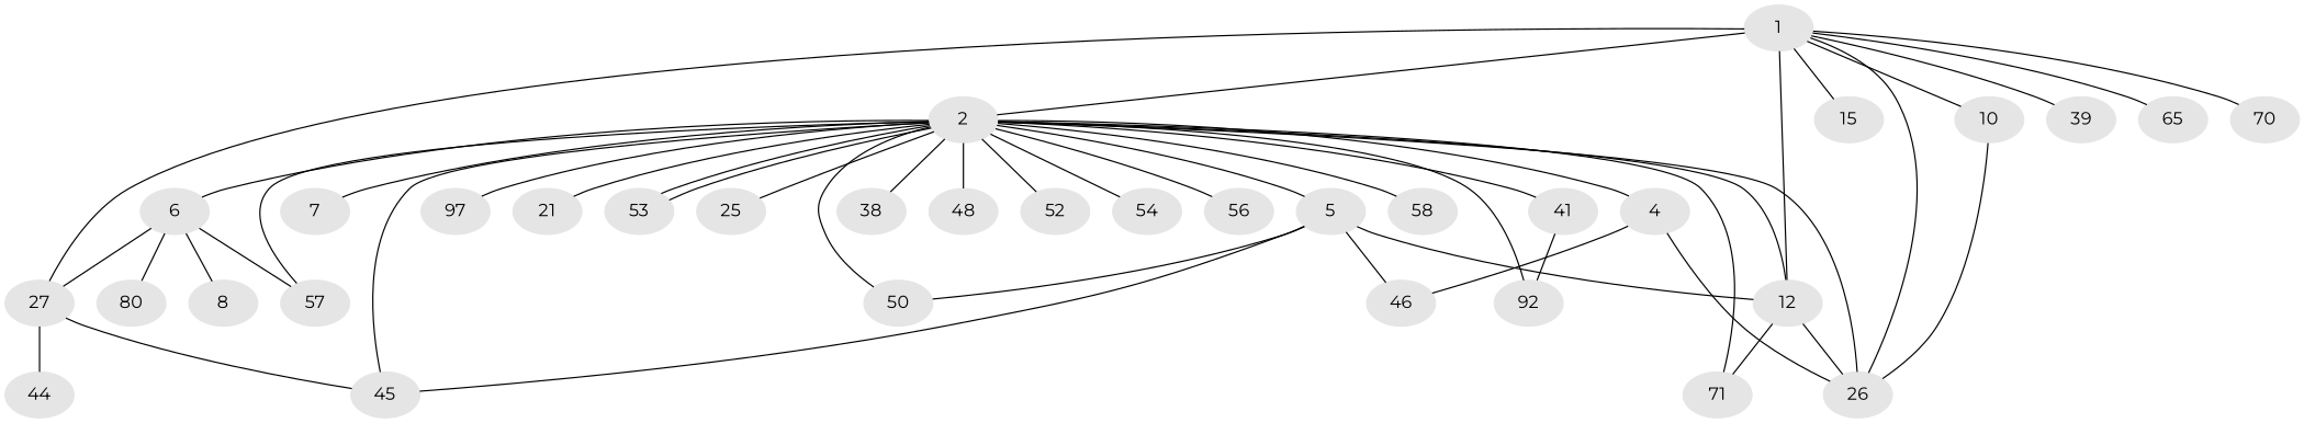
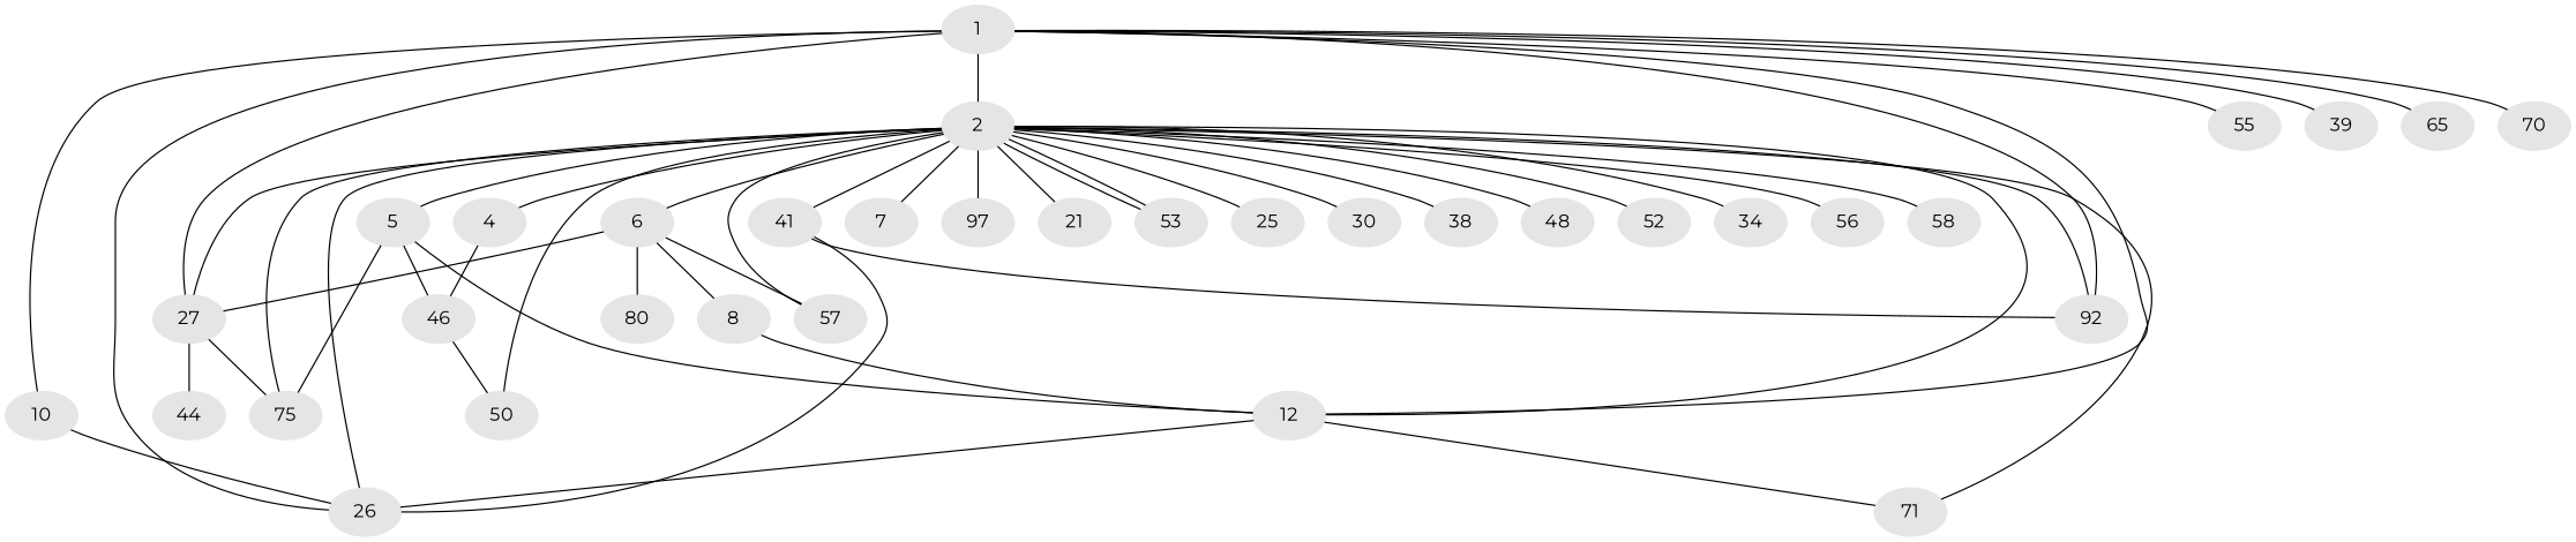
  graph {
    fontname=Montserrat
    node [color=gray90 fontname=Montserrat style=filled]
    edge [fontname=Montserrat]
    1 [super="+3"]
    2 [super="+9+19+51+12+71+79+59+25+13"]
    10
    n4 [label=12 super="+62+24"]
-   15
+   15 [label=55]
    n6 [label=26 super="+18+80"]
    n7 [label=92]
    27 [super="+32+35"]
    39
    n10 [label=65]
    70
    4
    5
    6
    7 [super="+74+26"]
    n16 [label=41 super="+67+72+46+33"]
    n17 [label=97]
    21
    n19 [label=53]
    n20 [label=25]
+   30
    n22 [label=71 super="+42"]
    38 [super="+76"]
-   45 [super="+64+65"]
+   45 [super="+64+65" label=75]
    48
    52
-   54
+   54 [label=34]
    56
    57
    58
    50
    44 [super="+55"]
    n33 [label=46]
    8 [super="+36"]
    n35 [label=80]
    1 -- 2 [weight=4]
    1 -- 10
    1 -- n4
    1 -- 15
    1 -- n6
+   1 -- n7
    1 -- 27 [weight=2]
    1 -- 39
    1 -- n10
    1 -- 70
    2 -- n4
    2 -- n6
    2 -- n7
+   2 -- 27
    2 -- 4
    2 -- 5
    2 -- 6 [weight=2]
    2 -- 7 [weight=3]
    2 -- n16 [weight=2]
    2 -- n17 [weight=2]
    2 -- 21
    2 -- n19
    2 -- n19
    2 -- n20
+   2 -- 30
    2 -- n22
    2 -- 38
    2 -- 45 [weight=2]
    2 -- 48
    2 -- 52
    2 -- 54
    2 -- 56
    2 -- 57
    2 -- 58
    2 -- 50
    10 -- n6
    n4 -- n6
    n4 -- n22
    27 -- 45
    27 -- 44
    4 -- n33
    5 -- n4
    5 -- 45
-   5 -- 50
+   n33 -- 50
    5 -- n33
    6 -- 27
    6 -- 57
    6 -- 8
    6 -- n35
-   4 -- n6
+   n16 -- n6
    n16 -- n7
+   8 -- n4
  }
